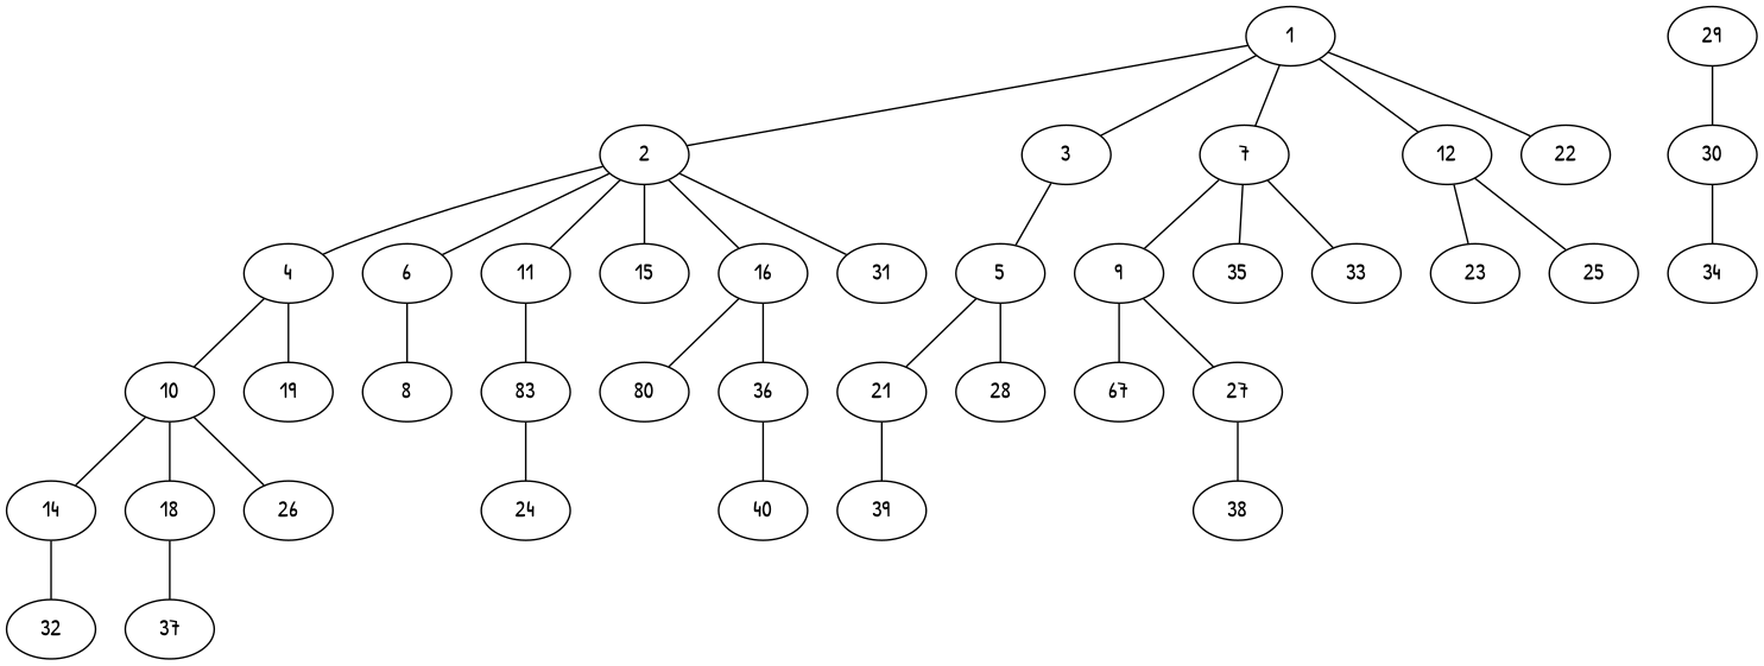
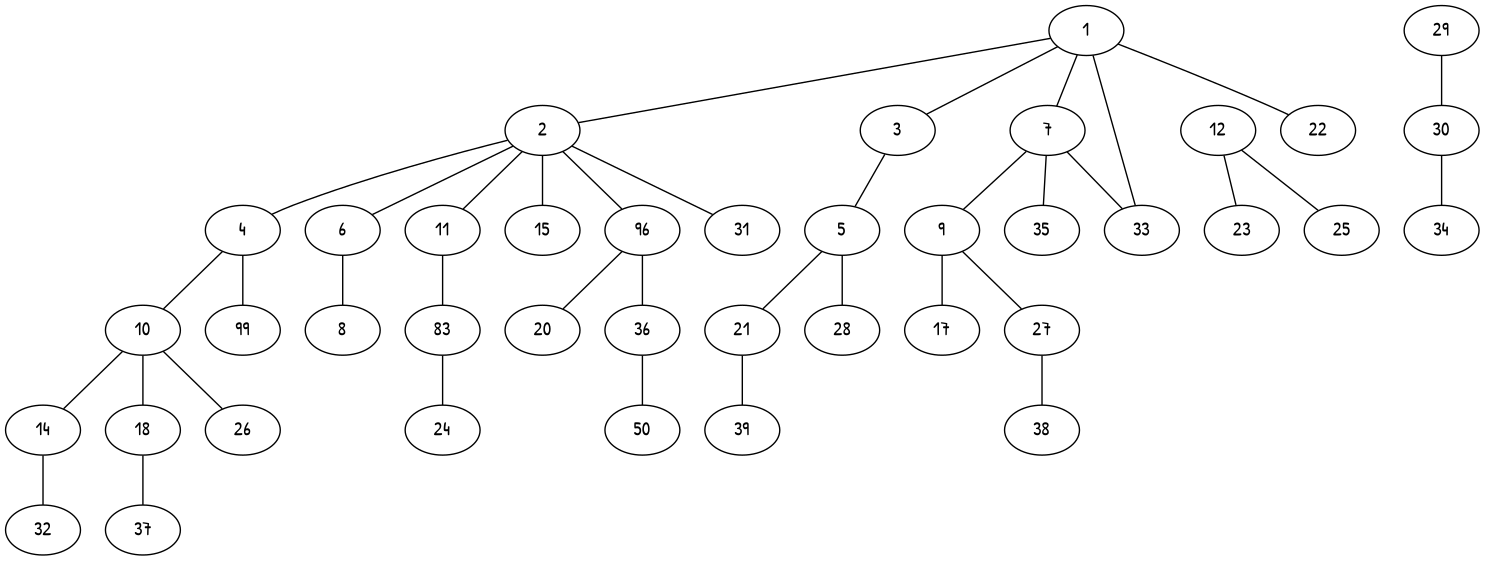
  graph {
    fontname="Patrick Hand"
    node [fontname="Patrick Hand"]
    edge [fontname="Patrick Hand"]
    1
    2
    3
    7
    12
    22
    4
    6
    11
    15
-   16
+   16 [label=96]
    31
    5
    9
    33
    35
    23
    25
    10
-   19
+   19 [label=99]
    8
    n22 [label=83]
-   20 [label=80]
+   20
    36
    21
    28
-   17 [label=67]
+   17
    27
    14
    18
    26
    24
-   40
+   40 [label=50]
    39
    32
    37
    38
    29
    30
    34
    1 -- 2
    1 -- 3
    1 -- 7
-   1 -- 12
+   1 -- 33
    1 -- 22
    2 -- 4
    2 -- 6
    2 -- 11
    2 -- 15
    2 -- 16
    2 -- 31
    3 -- 5
    7 -- 9
    7 -- 33
    7 -- 35
    12 -- 23
    12 -- 25
    4 -- 10
    4 -- 19
    6 -- 8
    11 -- n22
    16 -- 20
    16 -- 36
    5 -- 21
    5 -- 28
    9 -- 17
    9 -- 27
    10 -- 14
    10 -- 18
    10 -- 26
    n22 -- 24
    36 -- 40
    21 -- 39
    27 -- 38
    14 -- 32
    18 -- 37
    29 -- 30
    30 -- 34
  }
